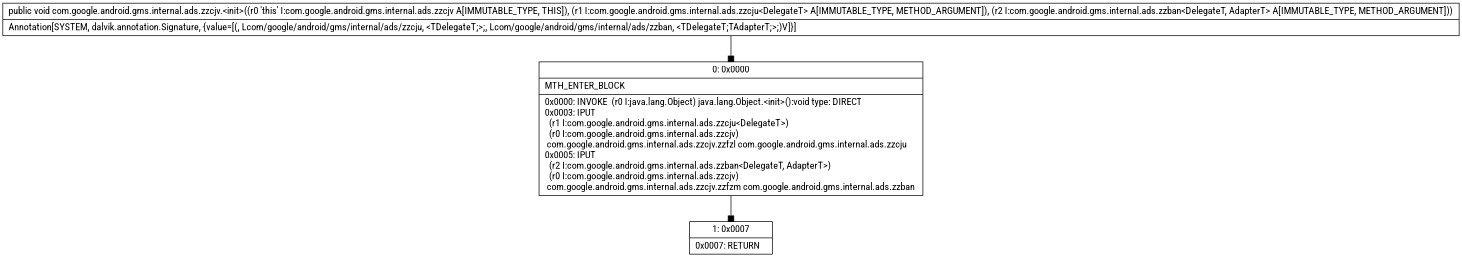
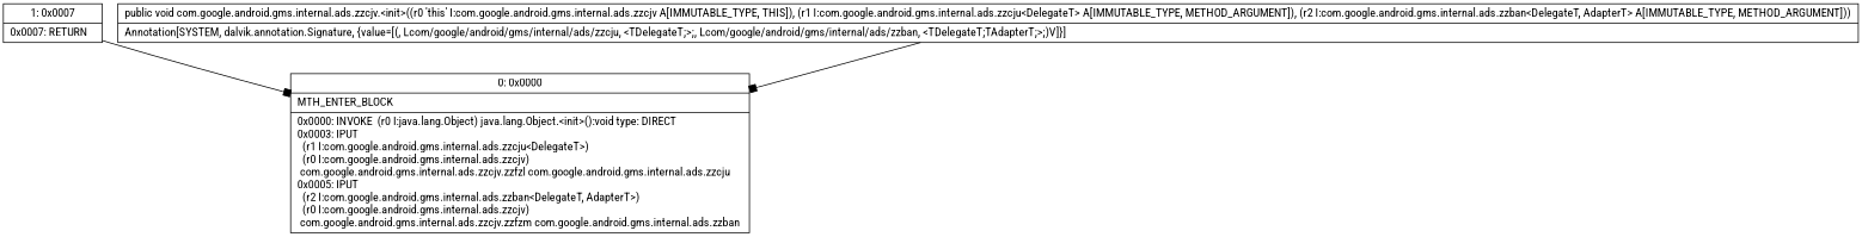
  digraph {
    fontname="Roboto Condensed"
    node [shape=record fontname="Roboto Condensed"]
    edge [arrowhead=box fontname="Roboto Condensed"]
    n1 [label="{0\:\ 0x0000|MTH_ENTER_BLOCK\l|0x0000: INVOKE  (r0 I:java.lang.Object) java.lang.Object.\<init\>():void type: DIRECT \l0x0003: IPUT  \l  (r1 I:com.google.android.gms.internal.ads.zzcju\<DelegateT\>)\l  (r0 I:com.google.android.gms.internal.ads.zzcjv)\l com.google.android.gms.internal.ads.zzcjv.zzfzl com.google.android.gms.internal.ads.zzcju \l0x0005: IPUT  \l  (r2 I:com.google.android.gms.internal.ads.zzban\<DelegateT, AdapterT\>)\l  (r0 I:com.google.android.gms.internal.ads.zzcjv)\l com.google.android.gms.internal.ads.zzcjv.zzfzm com.google.android.gms.internal.ads.zzban \l}"]
    n2 [label="{1\:\ 0x0007|0x0007: RETURN   \l}"]
    n3 [label="{public void com.google.android.gms.internal.ads.zzcjv.\<init\>((r0 'this' I:com.google.android.gms.internal.ads.zzcjv A[IMMUTABLE_TYPE, THIS]), (r1 I:com.google.android.gms.internal.ads.zzcju\<DelegateT\> A[IMMUTABLE_TYPE, METHOD_ARGUMENT]), (r2 I:com.google.android.gms.internal.ads.zzban\<DelegateT, AdapterT\> A[IMMUTABLE_TYPE, METHOD_ARGUMENT]))  | Annotation[SYSTEM, dalvik.annotation.Signature, \{value=[(, Lcom\/google\/android\/gms\/internal\/ads\/zzcju, \<TDelegateT;\>;, Lcom\/google\/android\/gms\/internal\/ads\/zzban, \<TDelegateT;TAdapterT;\>;)V]\}]\l}"]
-   n1 -> n2
+   n2 -> n1
    n3 -> n1
  }
